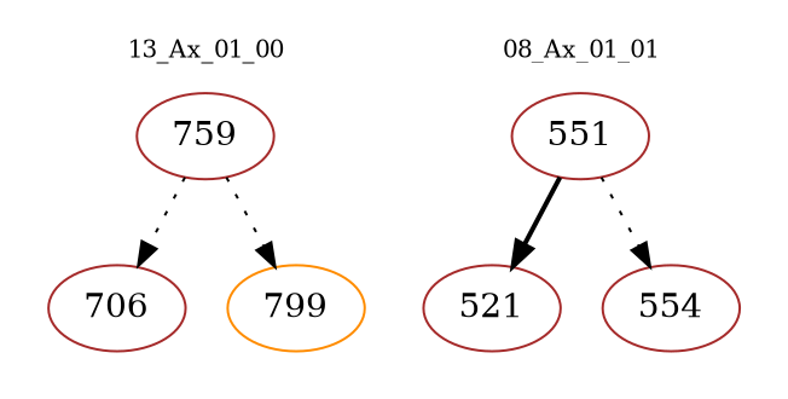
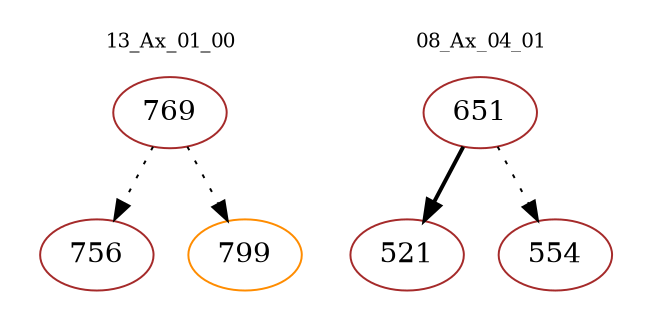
  digraph {
    node [color=brown]
    edge [color=black style=dotted]
-   n1 [label=759]
-   n2 [label=706]
+   n1 [label=769]
+   n2 [label=756]
    n3 [color=darkorange label=799]
-   n4 [label=551]
+   n4 [label=651]
    n5 [label=521]
    n6 [label=554]
    subgraph cluster_1 {
      color=white
      fontsize=10
      label="13_Ax_01_00"
      n1
      n2
      n3
    }
    subgraph cluster_2 {
      color=white
      fontsize=10
-     label="08_Ax_01_01"
+     label="08_Ax_04_01"
      n4
      n5
      n6
    }
    n1 -> n2
    n1 -> n3
    n4 -> n5 [style=bold]
    n4 -> n6
  }
